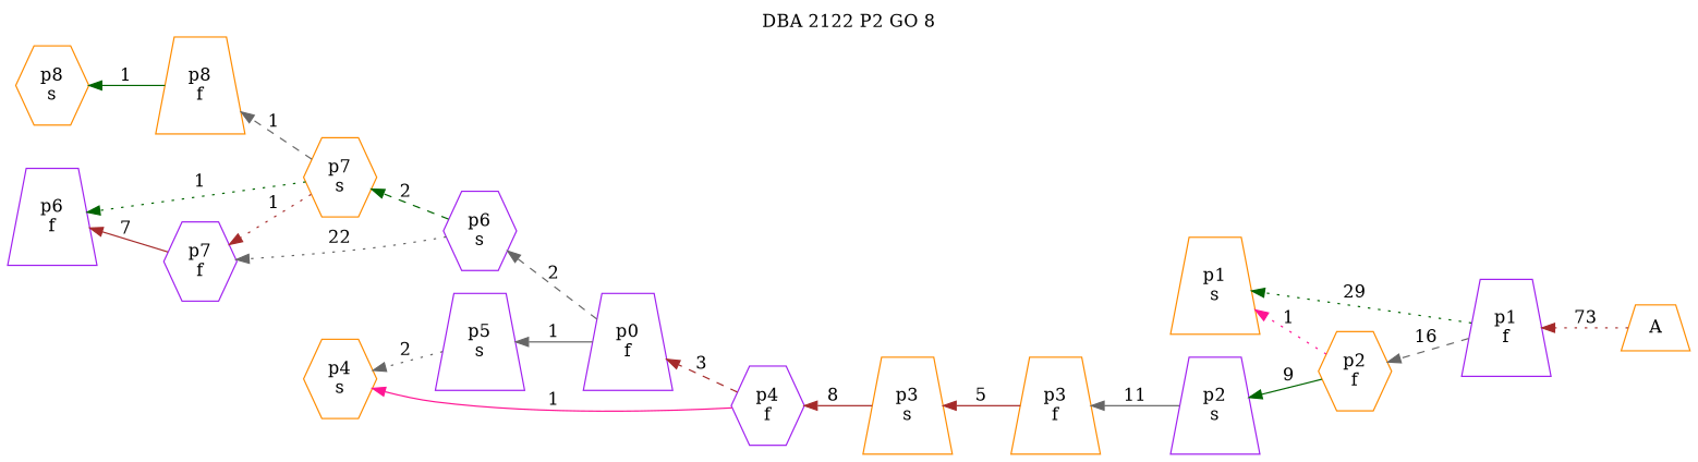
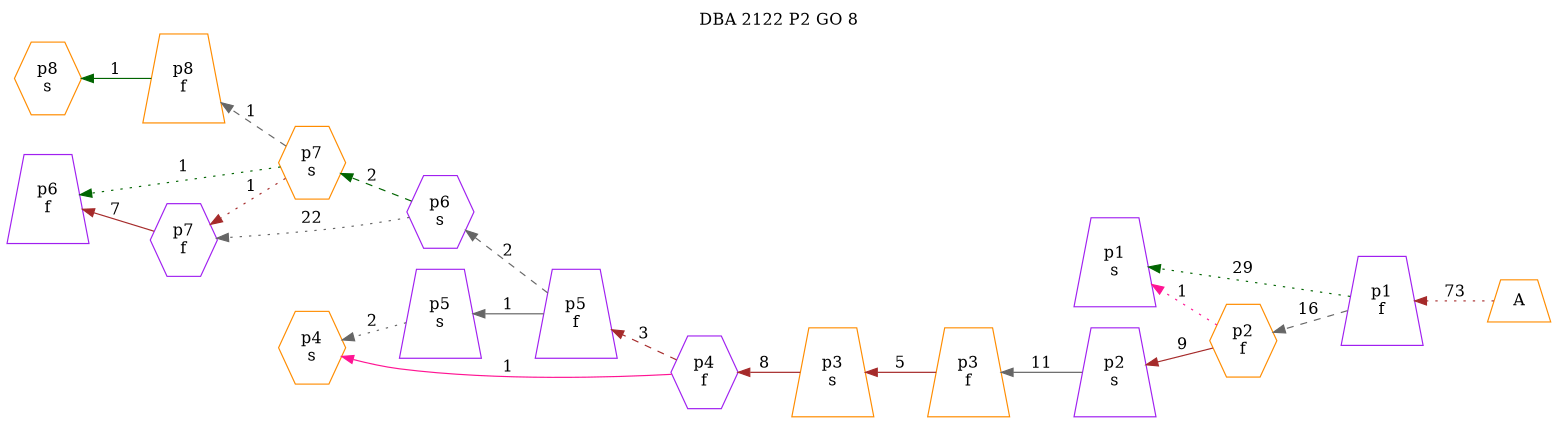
  digraph {
    label=" DBA 2122 P2 GO 8 "
    labelloc=tl
    rankdir=RL
    node [color=darkorange shape=trapezium]
    edge [color=brown style=solid]
    n1 [label=A]
    n2 [color=purple label="p1\nf"]
-   n3 [label="p1\ns"]
+   n3 [color=purple label="p1\ns"]
    n4 [label="p2\nf" shape=hexagon]
    n5 [color=purple label="p2\ns"]
    n6 [label="p3\nf"]
    n7 [label="p3\ns"]
    n8 [color=purple label="p4\nf" shape=hexagon]
-   n9 [color=purple label="p0\nf"]
+   n9 [color=purple label="p5\nf"]
    n10 [label="p4\ns" shape=hexagon]
    n11 [color=purple label="p5\ns"]
    n12 [color=purple label="p6\ns" shape=hexagon]
    n13 [color=purple label="p7\nf" shape=hexagon]
    n14 [label="p7\ns" shape=hexagon]
    n15 [color=purple label="p6\nf"]
    n16 [label="p8\nf"]
    n17 [label="p8\ns" shape=hexagon]
    n1 -> n2 [label=73 style=dotted]
    n2 -> n3 [color=darkgreen label=29 style=dotted]
    n2 -> n4 [color=gray40 label=16 style=dashed]
    n4 -> n3 [color=deeppink label=1 style=dotted]
-   n4 -> n5 [color=darkgreen label=9]
+   n4 -> n5 [label=9]
    n5 -> n6 [color=gray40 label=11]
    n6 -> n7 [label=5]
    n7 -> n8 [label=8]
    n8 -> n9 [label=3 style=dashed]
    n8 -> n10 [color=deeppink label=1]
    n9 -> n11 [color=gray40 label=1]
    n9 -> n12 [color=gray40 label=2 style=dashed]
    n11 -> n10 [color=gray40 label=2 style=dotted]
    n12 -> n13 [color=gray40 label=22 style=dotted]
    n12 -> n14 [color=darkgreen label=2 style=dashed]
    n13 -> n15 [label=7]
    n14 -> n13 [label=1 style=dotted]
    n14 -> n15 [color=darkgreen label=1 style=dotted]
    n14 -> n16 [color=gray40 label=1 style=dashed]
    n16 -> n17 [color=darkgreen label=1]
  }
